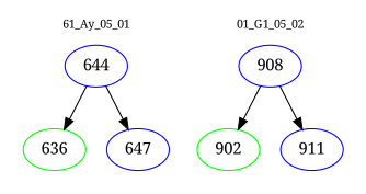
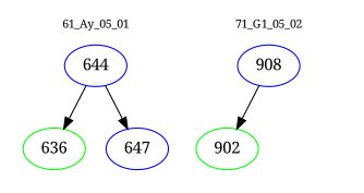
  digraph {
    fontname="Noto Serif"
    node [color=blue fontname="Noto Serif"]
    edge [color=black fontname="Noto Serif"]
    n1 [label=644]
    n2 [color=green label=636]
    n3 [label=647]
    n4 [label=908]
    n5 [color=green label=902]
-   n6 [label=911]
    subgraph cluster_1 {
      color=white
      fontsize=10
      label="61_Ay_05_01"
      n1
      n2
      n3
    }
    subgraph cluster_2 {
      color=white
      fontsize=10
-     label="01_G1_05_02"
+     label="71_G1_05_02"
      n4
      n5
-     n6
    }
    n1 -> n2
    n1 -> n3
    n4 -> n5
-   n4 -> n6
  }
